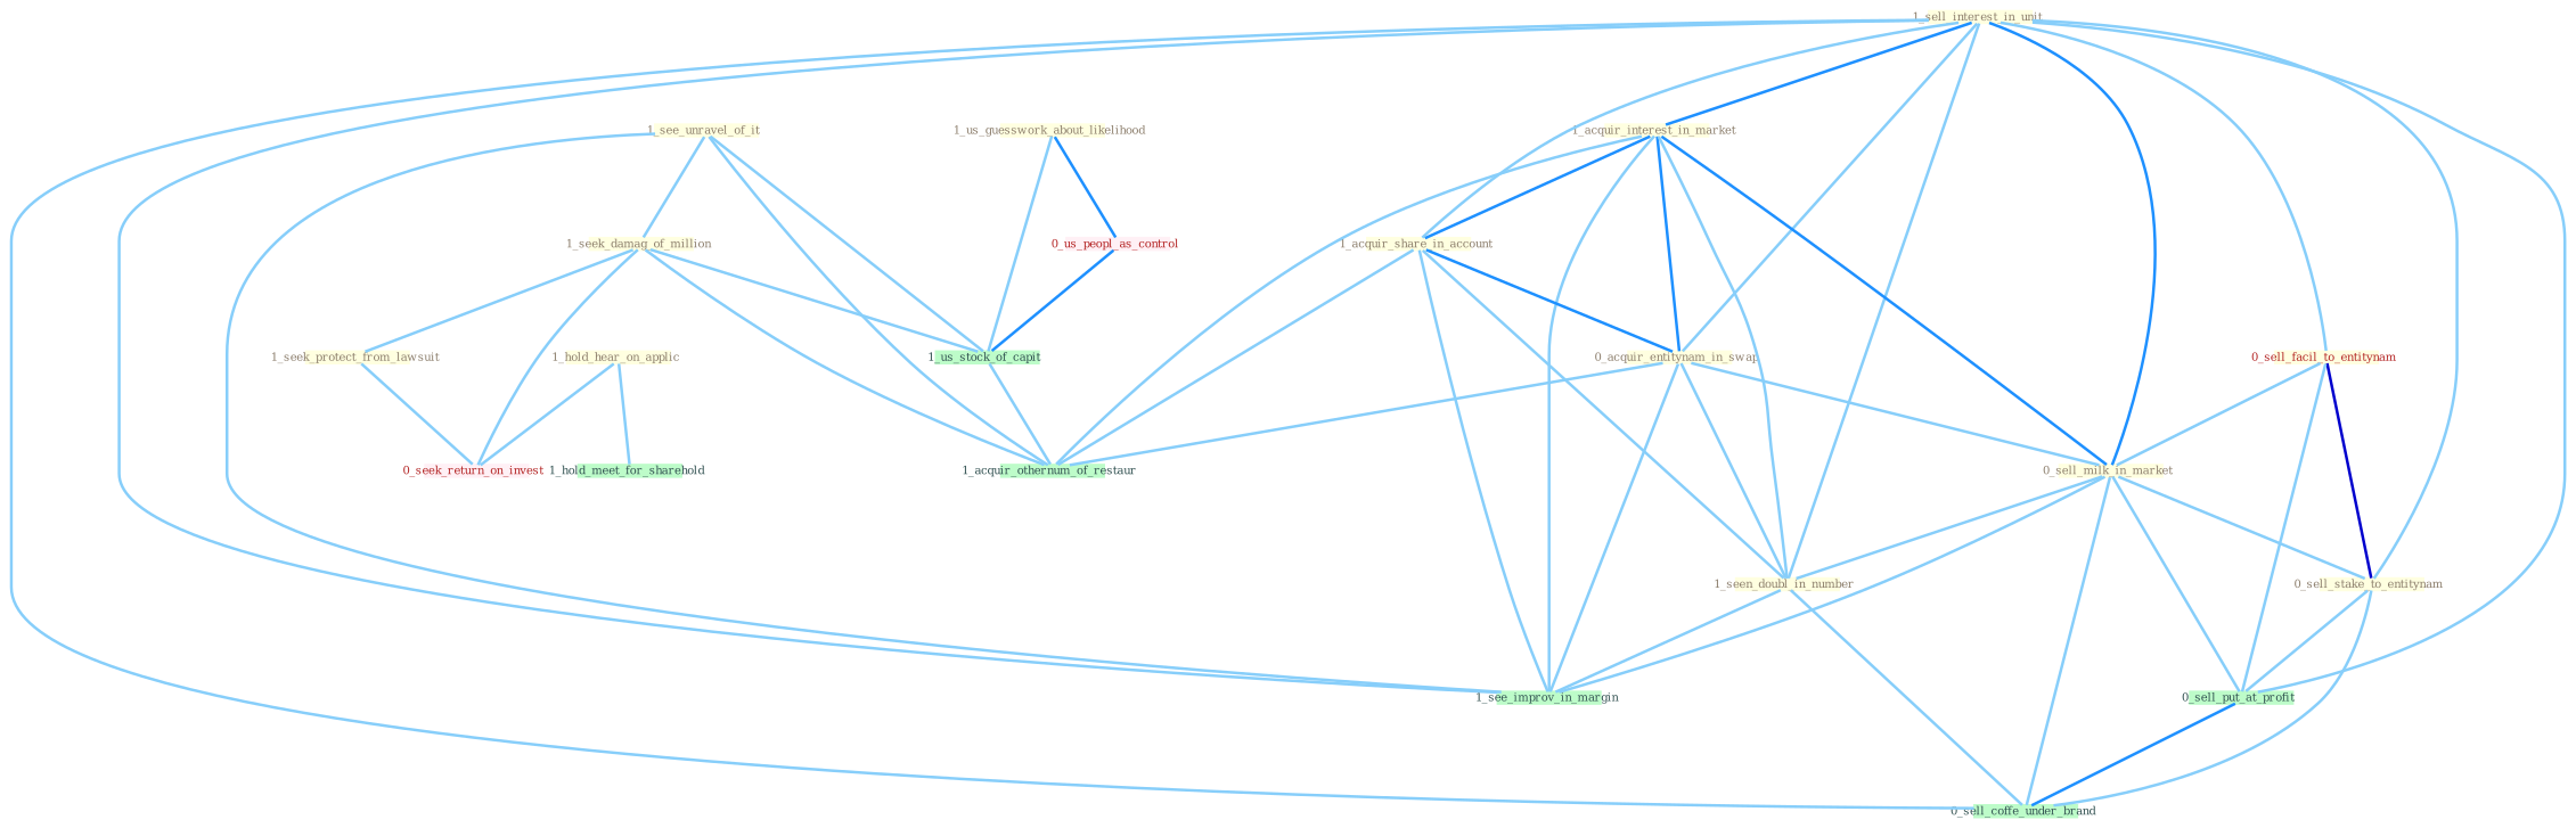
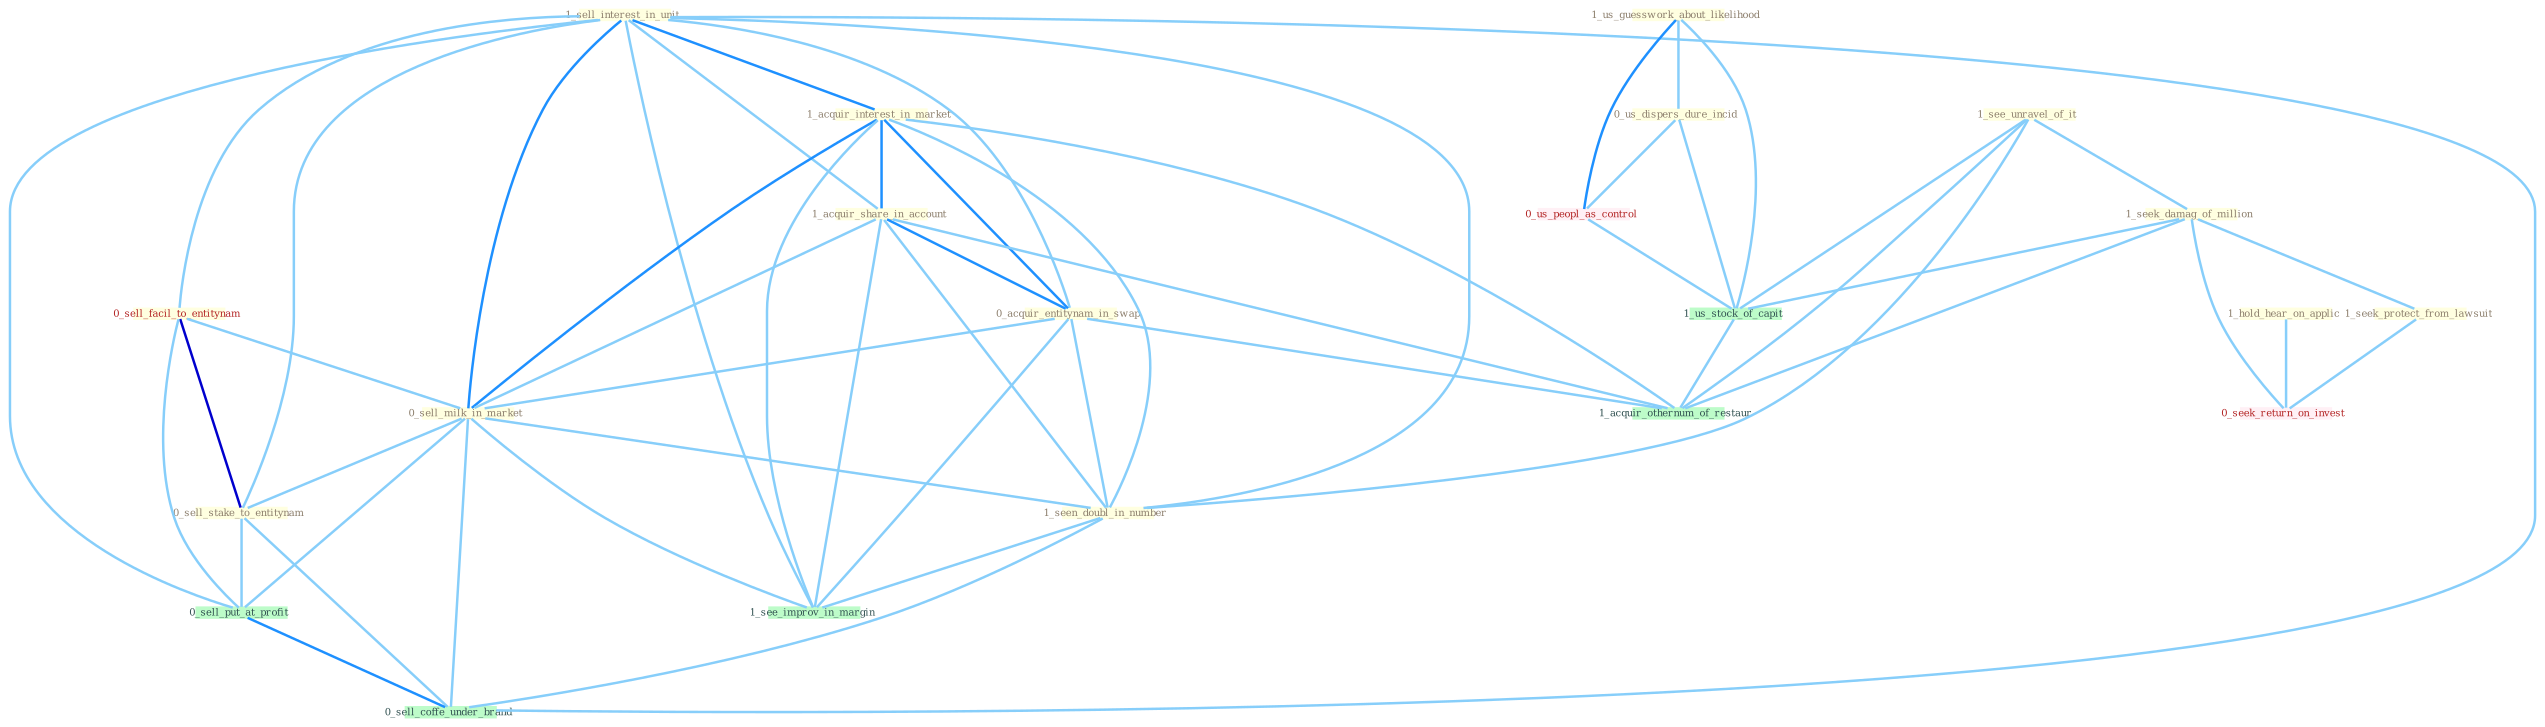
  graph {
    node [color="#ffffe0" fixedsize=true fontcolor="#8b7d6b" fontsize=4 shape=polygon style=filled]
    edge [color="#87cefa" w=1]
    "1_sell_interest_in_unit " [height=.06 width=.5]
    "0_sell_facil_to_entitynam " [fontcolor="#b22222" height=.06 width=.5]
    "1_acquir_interest_in_market " [height=.06 width=.5]
    "1_see_unravel_of_it " [height=.06 width=.5]
    "1_acquir_share_in_account " [height=.06 width=.5]
    "1_us_guesswork_about_likelihood " [height=.06 width=.5]
    "1_seek_damag_of_million " [height=.06 width=.5]
    "0_acquir_entitynam_in_swap " [height=.06 width=.5]
    "0_sell_milk_in_market " [height=.06 width=.5]
+   "0_us_dispers_dure_incid " [height=.06 width=.5]
    "1_seen_doubl_in_number " [height=.06 width=.5]
    "1_hold_hear_on_applic " [height=.06 width=.5]
    "1_seek_protect_from_lawsuit " [height=.06 width=.5]
    "0_sell_stake_to_entitynam " [height=.06 width=.5]
    "0_us_peopl_as_control " [color="#fff0f5" fontcolor="#b22222" height=.06 width=.5]
    "0_seek_return_on_invest " [color="#fff0f5" fontcolor="#b22222" height=.06 width=.5]
    "0_sell_put_at_profit " [color="#BDFCC9" fontcolor="#2f4f4f" height=.06 width=.5]
    "1_see_improv_in_margin " [color="#BDFCC9" fontcolor="#2f4f4f" height=.06 width=.5]
    "0_sell_coffe_under_brand " [color="#BDFCC9" fontcolor="#2f4f4f" height=.06 width=.5]
    "1_acquir_othernum_of_restaur " [color="#BDFCC9" fontcolor="#2f4f4f" height=.06 width=.5]
    "1_us_stock_of_capit " [color="#BDFCC9" fontcolor="#2f4f4f" height=.06 width=.5]
-   "1_hold_meet_for_sharehold " [color="#BDFCC9" fontcolor="#2f4f4f" height=.06 width=.5]
    subgraph sub_1 {
      "1_sell_interest_in_unit "
      "0_sell_facil_to_entitynam "
      "1_acquir_interest_in_market "
      "1_see_unravel_of_it "
      "1_acquir_share_in_account "
      "1_us_guesswork_about_likelihood "
      "1_seek_damag_of_million "
      "0_acquir_entitynam_in_swap "
      "0_sell_milk_in_market "
+     "0_us_dispers_dure_incid "
      "1_seen_doubl_in_number "
      "1_hold_hear_on_applic "
      "1_seek_protect_from_lawsuit "
      "0_sell_stake_to_entitynam "
    }
    subgraph sub_2 {
      "0_us_peopl_as_control "
      "0_seek_return_on_invest "
    }
    "1_sell_interest_in_unit " -- "0_sell_facil_to_entitynam "
    "1_sell_interest_in_unit " -- "1_acquir_interest_in_market " [color="#1e90ff" w=2]
    "1_sell_interest_in_unit " -- "1_acquir_share_in_account "
    "1_sell_interest_in_unit " -- "0_acquir_entitynam_in_swap "
    "1_sell_interest_in_unit " -- "0_sell_milk_in_market " [color="#1e90ff" w=2]
    "1_sell_interest_in_unit " -- "1_seen_doubl_in_number "
    "1_sell_interest_in_unit " -- "0_sell_stake_to_entitynam "
    "1_sell_interest_in_unit " -- "0_sell_put_at_profit "
    "1_sell_interest_in_unit " -- "1_see_improv_in_margin "
    "1_sell_interest_in_unit " -- "0_sell_coffe_under_brand "
    "0_sell_facil_to_entitynam " -- "0_sell_milk_in_market "
    "0_sell_facil_to_entitynam " -- "0_sell_stake_to_entitynam " [color="#0000cd" w=3]
    "0_sell_facil_to_entitynam " -- "0_sell_put_at_profit "
    "1_acquir_interest_in_market " -- "1_acquir_share_in_account " [color="#1e90ff" w=2]
    "1_acquir_interest_in_market " -- "0_acquir_entitynam_in_swap " [color="#1e90ff" w=2]
    "1_acquir_interest_in_market " -- "0_sell_milk_in_market " [color="#1e90ff" w=2]
    "1_acquir_interest_in_market " -- "1_seen_doubl_in_number "
    "1_acquir_interest_in_market " -- "1_see_improv_in_margin "
    "1_acquir_interest_in_market " -- "1_acquir_othernum_of_restaur "
    "1_see_unravel_of_it " -- "1_seek_damag_of_million "
-   "1_see_unravel_of_it " -- "1_see_improv_in_margin "
+   "1_see_unravel_of_it " -- "1_seen_doubl_in_number "
    "1_see_unravel_of_it " -- "1_acquir_othernum_of_restaur "
    "1_see_unravel_of_it " -- "1_us_stock_of_capit "
    "1_acquir_share_in_account " -- "0_acquir_entitynam_in_swap " [color="#1e90ff" w=2]
+   "1_acquir_share_in_account " -- "0_sell_milk_in_market "
    "1_acquir_share_in_account " -- "1_seen_doubl_in_number "
    "1_acquir_share_in_account " -- "1_see_improv_in_margin "
    "1_acquir_share_in_account " -- "1_acquir_othernum_of_restaur "
+   "1_us_guesswork_about_likelihood " -- "0_us_dispers_dure_incid "
    "1_us_guesswork_about_likelihood " -- "0_us_peopl_as_control " [color="#1e90ff"]
    "1_us_guesswork_about_likelihood " -- "1_us_stock_of_capit "
    "1_seek_damag_of_million " -- "1_seek_protect_from_lawsuit "
    "1_seek_damag_of_million " -- "0_seek_return_on_invest "
    "1_seek_damag_of_million " -- "1_acquir_othernum_of_restaur "
    "1_seek_damag_of_million " -- "1_us_stock_of_capit "
    "0_acquir_entitynam_in_swap " -- "0_sell_milk_in_market "
    "0_acquir_entitynam_in_swap " -- "1_seen_doubl_in_number "
    "0_acquir_entitynam_in_swap " -- "1_see_improv_in_margin "
    "0_acquir_entitynam_in_swap " -- "1_acquir_othernum_of_restaur "
    "0_sell_milk_in_market " -- "1_seen_doubl_in_number "
    "0_sell_milk_in_market " -- "0_sell_stake_to_entitynam "
    "0_sell_milk_in_market " -- "0_sell_put_at_profit "
    "0_sell_milk_in_market " -- "1_see_improv_in_margin "
    "0_sell_milk_in_market " -- "0_sell_coffe_under_brand "
+   "0_us_dispers_dure_incid " -- "0_us_peopl_as_control "
+   "0_us_dispers_dure_incid " -- "1_us_stock_of_capit "
    "1_seen_doubl_in_number " -- "1_see_improv_in_margin "
    "1_seen_doubl_in_number " -- "0_sell_coffe_under_brand "
    "1_hold_hear_on_applic " -- "0_seek_return_on_invest "
-   "1_hold_hear_on_applic " -- "1_hold_meet_for_sharehold "
    "1_seek_protect_from_lawsuit " -- "0_seek_return_on_invest "
    "0_sell_stake_to_entitynam " -- "0_sell_put_at_profit "
    "0_sell_stake_to_entitynam " -- "0_sell_coffe_under_brand "
-   "0_us_peopl_as_control " -- "1_us_stock_of_capit " [color="#1e90ff"]
+   "0_us_peopl_as_control " -- "1_us_stock_of_capit "
    "0_sell_put_at_profit " -- "0_sell_coffe_under_brand " [color="#1e90ff"]
    "1_us_stock_of_capit " -- "1_acquir_othernum_of_restaur "
  }
